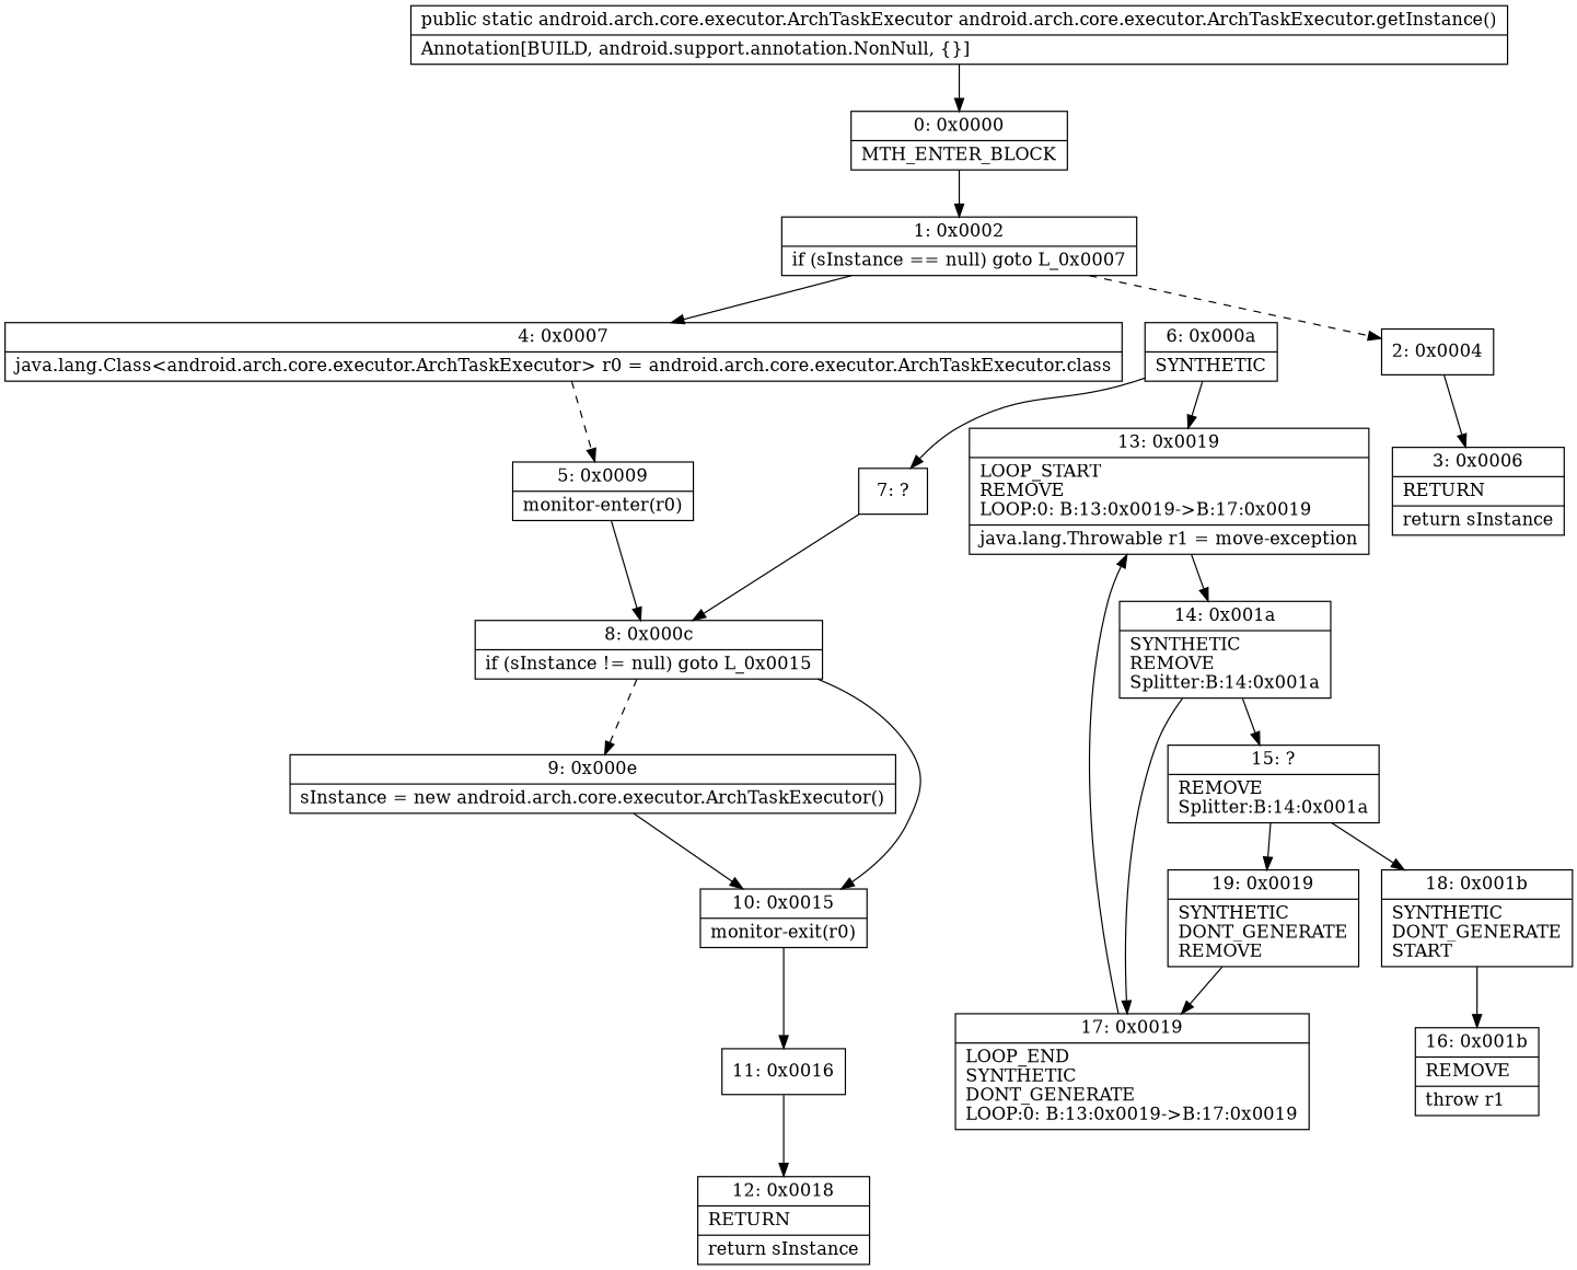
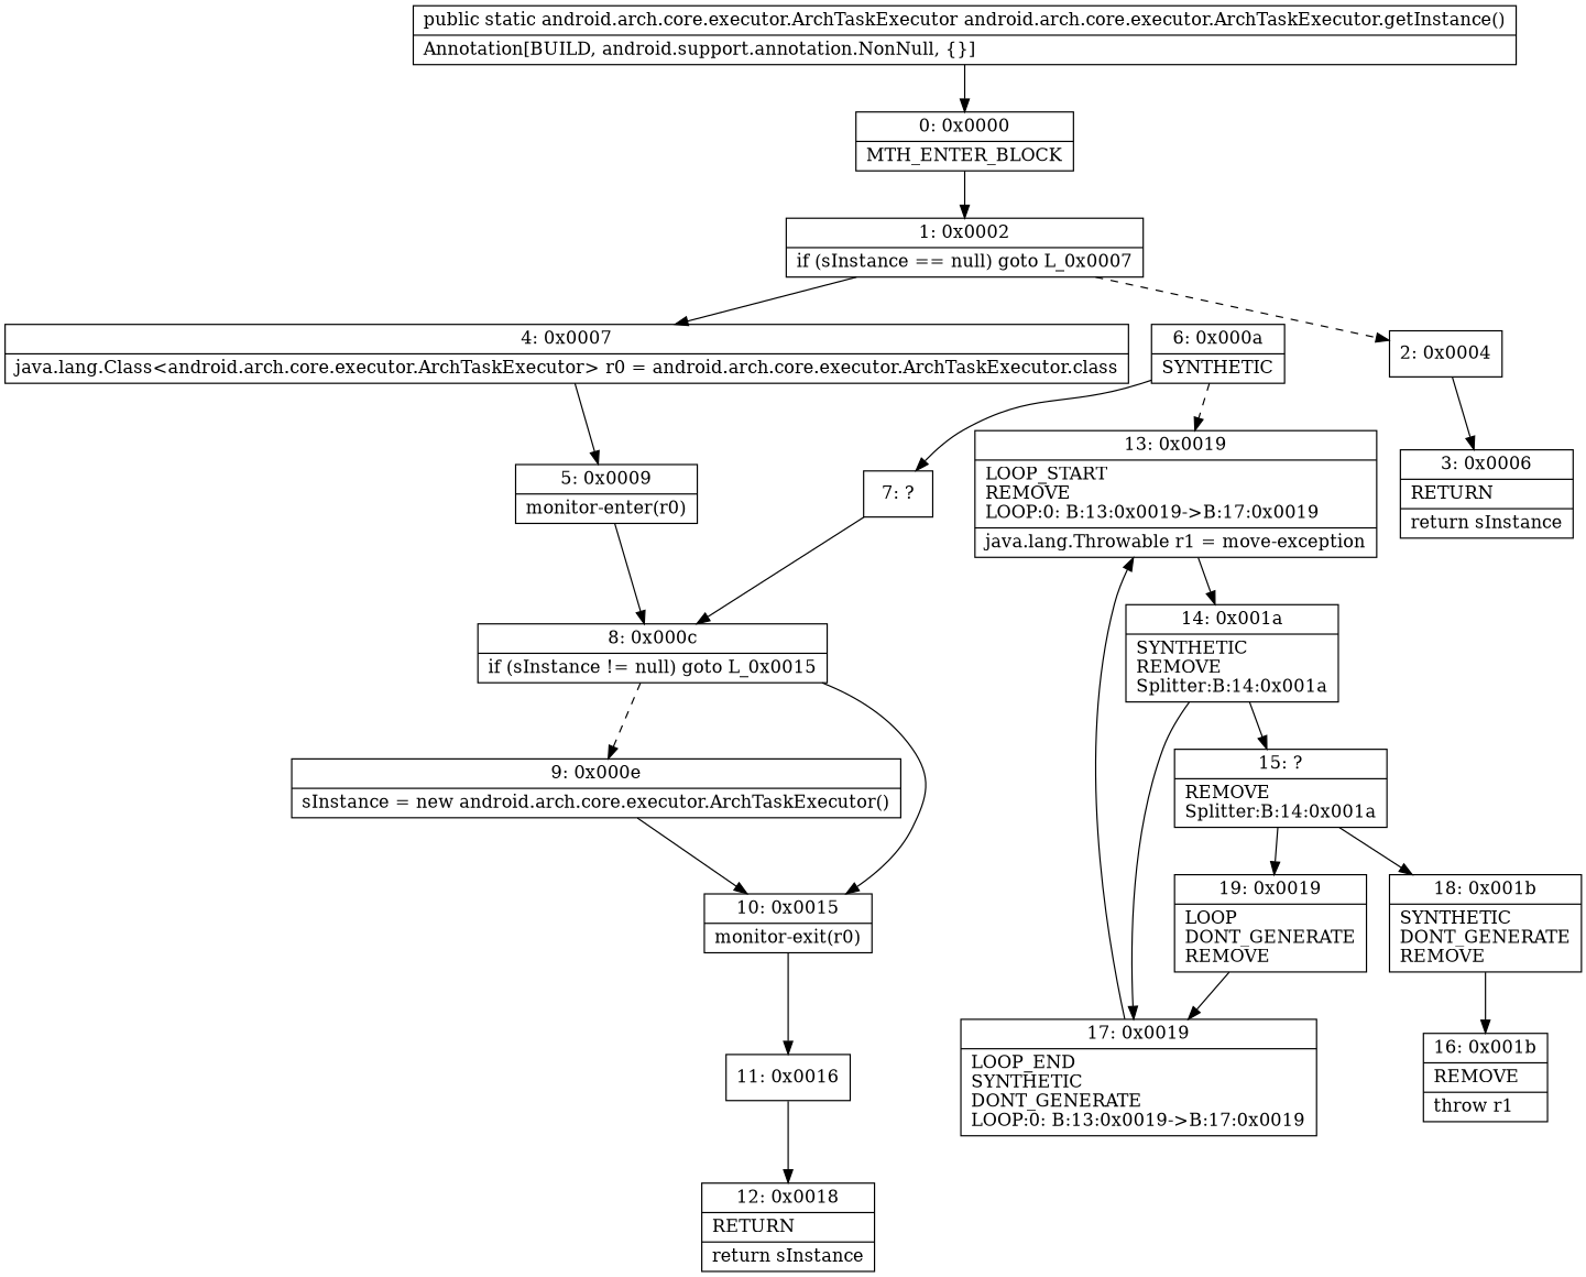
  digraph {
    node [shape=record]
    n1 [label="{0\:\ 0x0000|MTH_ENTER_BLOCK\l}"]
    n2 [label="{1\:\ 0x0002|if (sInstance == null) goto L_0x0007\l}"]
    n3 [label="{2\:\ 0x0004}"]
    n4 [label="{4\:\ 0x0007|java.lang.Class\<android.arch.core.executor.ArchTaskExecutor\> r0 = android.arch.core.executor.ArchTaskExecutor.class\l}"]
    n5 [label="{3\:\ 0x0006|RETURN\l|return sInstance\l}"]
    n6 [label="{5\:\ 0x0009|monitor\-enter(r0)\l}"]
    n7 [label="{8\:\ 0x000c|if (sInstance != null) goto L_0x0015\l}"]
    n8 [label="{6\:\ 0x000a|SYNTHETIC\l}"]
    n9 [label="{7\:\ ?}"]
    n10 [label="{13\:\ 0x0019|LOOP_START\lREMOVE\lLOOP:0: B:13:0x0019\-\>B:17:0x0019\l|java.lang.Throwable r1 = move\-exception\l}"]
    n11 [label="{14\:\ 0x001a|SYNTHETIC\lREMOVE\lSplitter:B:14:0x001a\l}"]
    n12 [label="{9\:\ 0x000e|sInstance = new android.arch.core.executor.ArchTaskExecutor()\l}"]
    n13 [label="{10\:\ 0x0015|monitor\-exit(r0)\l}"]
    n14 [label="{11\:\ 0x0016}"]
    n15 [label="{12\:\ 0x0018|RETURN\l|return sInstance\l}"]
    n16 [label="{15\:\ ?|REMOVE\lSplitter:B:14:0x001a\l}"]
    n17 [label="{17\:\ 0x0019|LOOP_END\lSYNTHETIC\lDONT_GENERATE\lLOOP:0: B:13:0x0019\-\>B:17:0x0019\l}"]
-   n18 [label="{18\:\ 0x001b|SYNTHETIC\lDONT_GENERATE\lSTART\l}"]
-   n19 [label="{19\:\ 0x0019|SYNTHETIC\lDONT_GENERATE\lREMOVE\l}"]
+   n18 [label="{18\:\ 0x001b|SYNTHETIC\lDONT_GENERATE\lREMOVE\l}"]
+   n19 [label="{19\:\ 0x0019|LOOP\lDONT_GENERATE\lREMOVE\l}"]
    n20 [label="{16\:\ 0x001b|REMOVE\l|throw r1\l}"]
    n21 [label="{public static android.arch.core.executor.ArchTaskExecutor android.arch.core.executor.ArchTaskExecutor.getInstance()  | Annotation[BUILD, android.support.annotation.NonNull, \{\}]\l}"]
    n1 -> n2
    n2 -> n3 [style=dashed]
    n2 -> n4
    n3 -> n5
-   n4 -> n6 [style=dashed]
+   n4 -> n6
    n6 -> n7
    n7 -> n12 [style=dashed]
    n7 -> n13
    n8 -> n9
-   n8 -> n10
+   n8 -> n10 [style=dashed]
    n9 -> n7
    n10 -> n11
    n11 -> n16
    n11 -> n17
    n12 -> n13
    n13 -> n14
    n14 -> n15
    n16 -> n18
    n16 -> n19
    n17 -> n10
    n18 -> n20
    n19 -> n17
    n21 -> n1
  }
